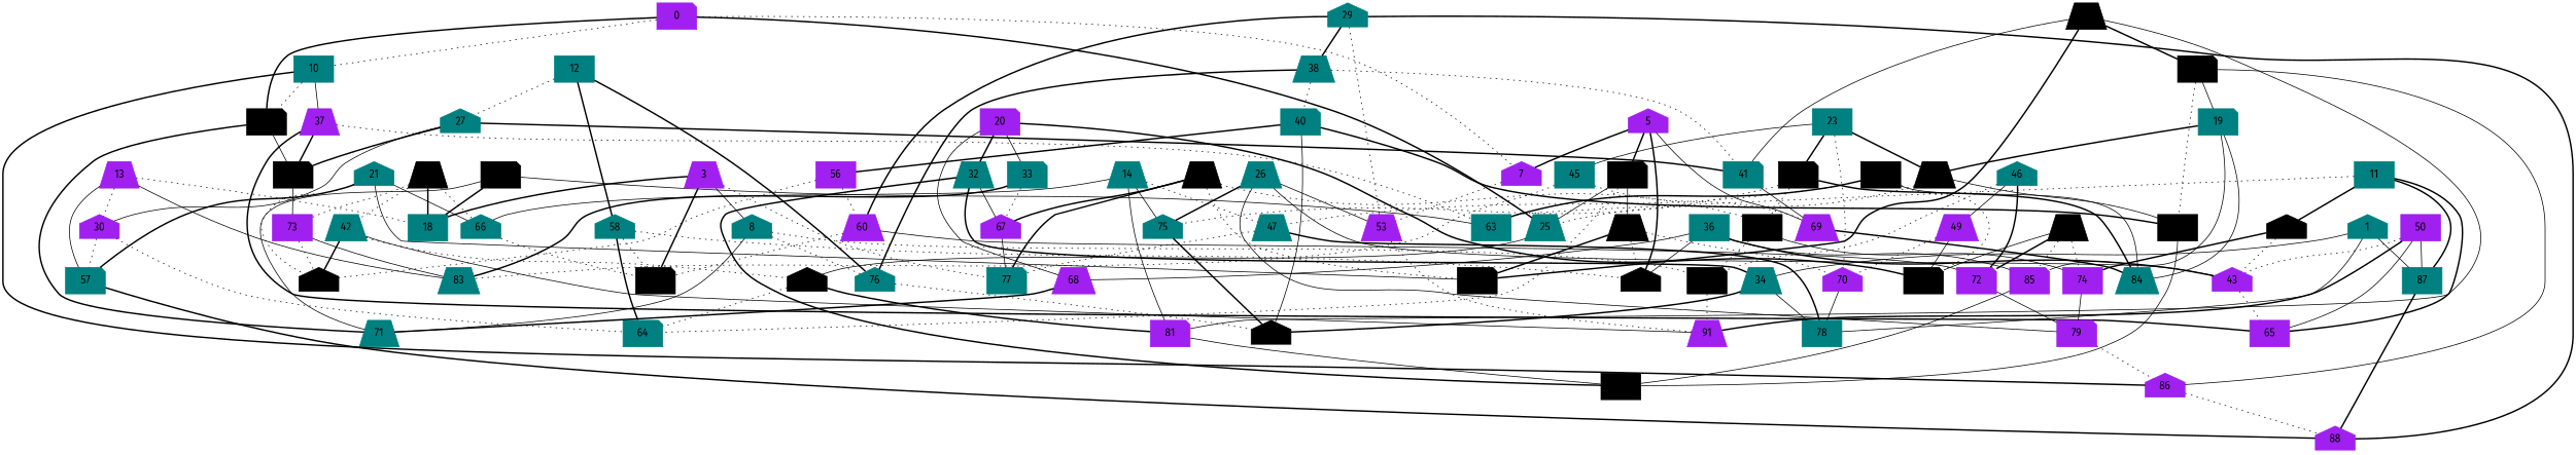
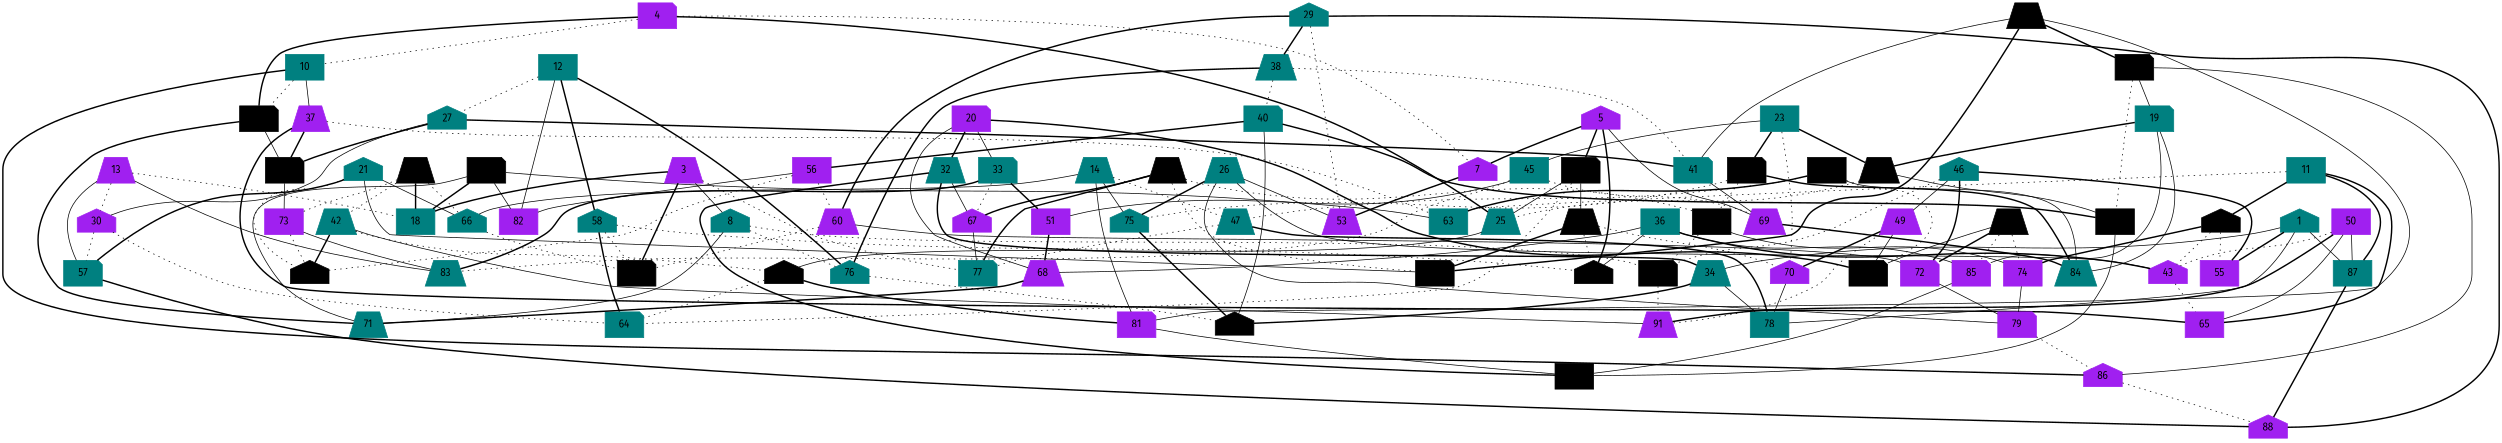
  graph {
    fontname="Fira Sans"
    node [color=teal fontname="Fira Sans" shape=trapezium style=filled]
    edge [fontname="Fira Sans" style=bold]
    1 [shape=house]
    34
+   55 [color=purple shape=box]
    78 [shape=box]
    87 [shape=box]
    89 [color=black shape=house]
    88 [color=purple shape=house]
    2 [color=black shape=note]
    18 [shape=box]
    63 [shape=box]
    71
+   82 [color=purple shape=box]
    3 [color=purple]
    8 [shape=house]
    77 [shape=note]
    90 [color=black shape=note]
    76 [shape=house]
    80 [color=black shape=note]
-   4 [color=purple shape=note label=0]
+   4 [color=purple shape=note]
    7 [color=purple shape=house]
    10 [shape=box]
    25
    48 [color=black shape=note]
    53 [color=purple]
    37 [color=purple]
    86 [color=purple shape=house]
    54 [color=black shape=house]
    61 [color=black shape=note]
    5 [color=purple shape=house]
    6 [color=black shape=note]
    69 [color=purple]
    93 [color=black shape=house]
    39 [color=black]
    64 [shape=note]
    84
    62 [color=black shape=note]
    70 [color=purple shape=house]
    91 [color=purple]
    9 [color=black]
    42
    66 [shape=house]
    73 [color=purple shape=box]
    94 [color=black shape=house]
    83
    65 [color=purple shape=box]
    11 [shape=box]
    15 [color=black shape=house]
    43 [color=purple shape=house]
    74 [color=purple shape=box]
    12 [shape=box]
    27 [shape=house]
    58 [shape=house]
    30 [color=purple shape=house]
    41 [shape=note]
    13 [color=purple]
    57 [shape=note]
    14
    47
    75 [shape=house]
    81 [color=purple shape=note]
    92 [color=black shape=box]
    79 [color=purple shape=note]
    16 [color=black]
    17 [color=black shape=note]
    19 [shape=note]
    44 [color=black shape=box]
    24 [color=black]
    85 [color=purple shape=note]
    20 [color=purple shape=note]
    32
    33 [shape=note]
    59 [color=black shape=note]
    68 [color=purple]
    67 [color=purple shape=house]
+   51 [color=purple shape=box]
    21 [shape=house]
    22 [color=black]
    72 [color=purple shape=note]
    23 [shape=box]
    35 [color=black shape=note]
    45 [shape=box]
    52 [color=black shape=box]
    26
    28 [color=black shape=box]
    29 [shape=house]
    38
    60 [color=purple]
    40 [shape=note]
    31 [color=black]
    36 [shape=box]
    56 [color=purple shape=box]
    46 [shape=house]
    49 [color=purple]
    50 [color=purple shape=box]
    1 -- 34 [style=solid]
+   1 -- 55
    1 -- 78 [style=solid]
    1 -- 87 [style=solid]
    34 -- 78 [style=solid]
    34 -- 89
    87 -- 88
    2 -- 18
    2 -- 63 [style=solid]
    2 -- 71 [style=solid]
+   2 -- 82 [style=solid]
    3 -- 18
    3 -- 8 [style=solid]
    3 -- 77 [style=dotted]
    3 -- 90
    8 -- 71 [style=solid]
    8 -- 76 [style=dotted]
    8 -- 80 [style=dotted]
    76 -- 89 [style=dotted]
    80 -- 91 [style=dotted]
    4 -- 7 [style=dotted]
    4 -- 10 [style=dotted]
    4 -- 25
    4 -- 48
-   7 -- 53 [style=dotted]
+   7 -- 53
    10 -- 48 [style=dotted]
    10 -- 37 [style=solid]
    10 -- 86
    25 -- 54 [style=solid]
    48 -- 71
    48 -- 61 [style=solid]
    37 -- 63 [style=dotted]
    37 -- 61
    37 -- 65
    86 -- 88 [style=dotted]
    54 -- 64 [style=dotted]
    54 -- 81
    61 -- 73 [style=solid]
    5 -- 7
    5 -- 6
    5 -- 69 [style=solid]
    5 -- 93
    6 -- 25 [style=solid]
    6 -- 39 [style=solid]
    6 -- 64 [style=dotted]
    69 -- 84
    39 -- 93 [style=dotted]
    39 -- 62
    39 -- 70 [style=dotted]
    70 -- 78 [style=solid]
    9 -- 18
    9 -- 42 [style=dotted]
    9 -- 66 [style=dotted]
    9 -- 73 [style=dotted]
    42 -- 54 [style=dotted]
    42 -- 91 [style=solid]
    42 -- 94
    66 -- 90 [style=dotted]
    73 -- 94 [style=dotted]
    73 -- 83 [style=solid]
    11 -- 87
    11 -- 63 [style=dotted]
    11 -- 65
    11 -- 15
+   15 -- 55 [style=dotted]
    15 -- 43 [style=dotted]
    15 -- 74
    43 -- 65 [style=dotted]
    74 -- 79 [style=solid]
+   12 -- 82 [style=solid]
    12 -- 76
    12 -- 27 [style=dotted]
    12 -- 58
    27 -- 61
    27 -- 30 [style=solid]
    27 -- 41
    58 -- 90 [style=dotted]
    58 -- 93 [style=dotted]
    58 -- 64
    30 -- 64 [style=dotted]
    30 -- 57 [style=dotted]
    41 -- 69 [style=solid]
    13 -- 18 [style=dotted]
    13 -- 83 [style=solid]
    13 -- 30 [style=dotted]
    13 -- 57 [style=solid]
    57 -- 88
    14 -- 66 [style=solid]
    14 -- 47 [style=dotted]
    14 -- 75 [style=solid]
    14 -- 81 [style=solid]
    47 -- 78
    47 -- 77 [style=dotted]
    75 -- 89
    81 -- 92 [style=solid]
    79 -- 86 [style=dotted]
    16 -- 62
    16 -- 41 [style=solid]
    16 -- 81 [style=solid]
    16 -- 17
    17 -- 86 [style=solid]
    17 -- 19 [style=solid]
    17 -- 44 [style=dotted]
    19 -- 84 [style=solid]
    19 -- 24
    19 -- 85 [style=solid]
    44 -- 92 [style=solid]
    24 -- 25 [style=dotted]
    24 -- 44 [style=solid]
    85 -- 92 [style=solid]
    20 -- 32
    20 -- 33 [style=solid]
    20 -- 59
    20 -- 68 [style=solid]
    32 -- 34
    32 -- 92
    32 -- 67 [style=solid]
    33 -- 83
    33 -- 67 [style=dotted]
+   33 -- 51
    68 -- 71
    67 -- 77 [style=solid]
+   51 -- 68
    21 -- 62 [style=solid]
    21 -- 66 [style=solid]
    21 -- 94 [style=dotted]
    21 -- 57
    22 -- 74 [style=dotted]
    22 -- 85 [style=dotted]
    22 -- 59 [style=solid]
    22 -- 72
    72 -- 79 [style=solid]
    23 -- 70 [style=dotted]
    23 -- 24
    23 -- 35
    23 -- 45 [style=solid]
    35 -- 84
    35 -- 75 [style=dotted]
    35 -- 52 [style=dotted]
    45 -- 69 [style=dotted]
    45 -- 83 [style=dotted]
+   45 -- 51 [style=solid]
    52 -- 80 [style=dotted]
    52 -- 74 [style=solid]
    26 -- 53 [style=solid]
    26 -- 43 [style=solid]
    26 -- 75
    26 -- 79 [style=solid]
    28 -- 63
    28 -- 84 [style=solid]
    28 -- 47 [style=dotted]
    28 -- 59 [style=dotted]
    29 -- 88
    29 -- 53 [style=dotted]
    29 -- 38
    29 -- 60
    38 -- 76
    38 -- 41 [style=dotted]
    38 -- 40 [style=dotted]
    60 -- 90 [style=dotted]
    60 -- 72 [style=solid]
    40 -- 89 [style=solid]
    40 -- 44
    40 -- 56
    31 -- 77
    31 -- 62 [style=dotted]
    31 -- 67
    31 -- 52 [style=dotted]
    36 -- 93 [style=solid]
    36 -- 43
    36 -- 85 [style=solid]
    36 -- 68 [style=solid]
+   56 -- 82 [style=solid]
    56 -- 94 [style=dotted]
    56 -- 60 [style=dotted]
+   46 -- 55
    46 -- 80 [style=dotted]
    46 -- 72
    46 -- 49 [style=solid]
-   49 -- 70 [style=dotted]
-   53 -- 91 [style=dotted]
+   49 -- 70
+   49 -- 91 [style=dotted]
    49 -- 59 [style=solid]
    50 -- 87 [style=solid]
    50 -- 91
    50 -- 65 [style=solid]
    50 -- 43 [style=dotted]
  }
